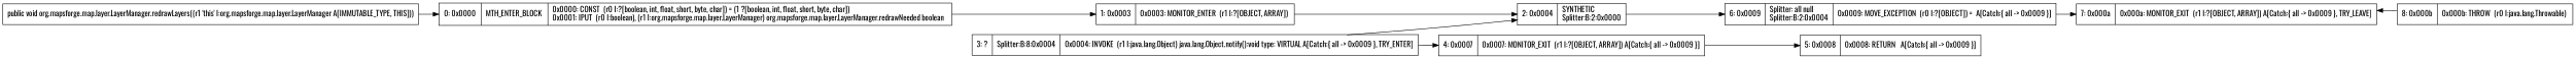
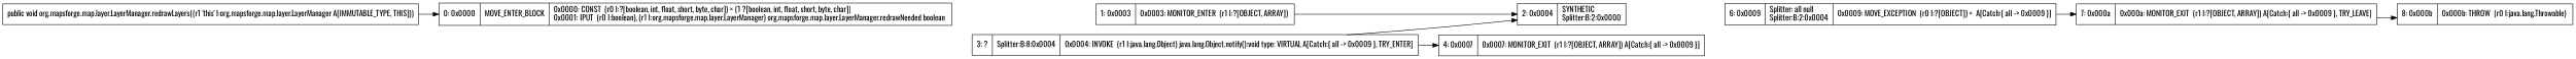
  digraph {
    fontname=Oswald
    rankdir=LR
    node [fontname=Oswald shape=record]
    edge [fontname=Oswald]
-   n1 [label="{0\:\ 0x0000|MTH_ENTER_BLOCK\l|0x0000: CONST  (r0 I:?[boolean, int, float, short, byte, char]) = (1 ?[boolean, int, float, short, byte, char]) \l0x0001: IPUT  (r0 I:boolean), (r1 I:org.mapsforge.map.layer.LayerManager) org.mapsforge.map.layer.LayerManager.redrawNeeded boolean \l}"]
+   n1 [label="{0\:\ 0x0000|MOVE_ENTER_BLOCK\l|0x0000: CONST  (r0 I:?[boolean, int, float, short, byte, char]) = (1 ?[boolean, int, float, short, byte, char]) \l0x0001: IPUT  (r0 I:boolean), (r1 I:org.mapsforge.map.layer.LayerManager) org.mapsforge.map.layer.LayerManager.redrawNeeded boolean \l}"]
    n2 [label="{1\:\ 0x0003|0x0003: MONITOR_ENTER  (r1 I:?[OBJECT, ARRAY]) \l}"]
    n3 [label="{2\:\ 0x0004|SYNTHETIC\lSplitter:B:2:0x0000\l}"]
    n4 [label="{6\:\ 0x0009|Splitter: all null\lSplitter:B:2:0x0004\l|0x0009: MOVE_EXCEPTION  (r0 I:?[OBJECT]) =  A[Catch:\{ all \-\> 0x0009 \}]\l}"]
    n5 [label="{3\:\ ?|Splitter:B:8:0x0004\l|0x0004: INVOKE  (r1 I:java.lang.Object) java.lang.Object.notify():void type: VIRTUAL A[Catch:\{ all \-\> 0x0009 \}, TRY_ENTER]\l}"]
    n6 [label="{4\:\ 0x0007|0x0007: MONITOR_EXIT  (r1 I:?[OBJECT, ARRAY]) A[Catch:\{ all \-\> 0x0009 \}]\l}"]
    n7 [label="{7\:\ 0x000a|0x000a: MONITOR_EXIT  (r1 I:?[OBJECT, ARRAY]) A[Catch:\{ all \-\> 0x0009 \}, TRY_LEAVE]\l}"]
-   n8 [label="{5\:\ 0x0008|0x0008: RETURN   A[Catch:\{ all \-\> 0x0009 \}]\l}"]
    n9 [label="{8\:\ 0x000b|0x000b: THROW  (r0 I:java.lang.Throwable) \l}"]
    n10 [label="{public void org.mapsforge.map.layer.LayerManager.redrawLayers((r1 'this' I:org.mapsforge.map.layer.LayerManager A[IMMUTABLE_TYPE, THIS])) }"]
-   n1 -> n2
    n2 -> n3
-   n3 -> n4
    n4 -> n7
    n5 -> n3
    n5 -> n6
-   n6 -> n8
-   n9 -> n7
+   n7 -> n9
    n10 -> n1
  }
